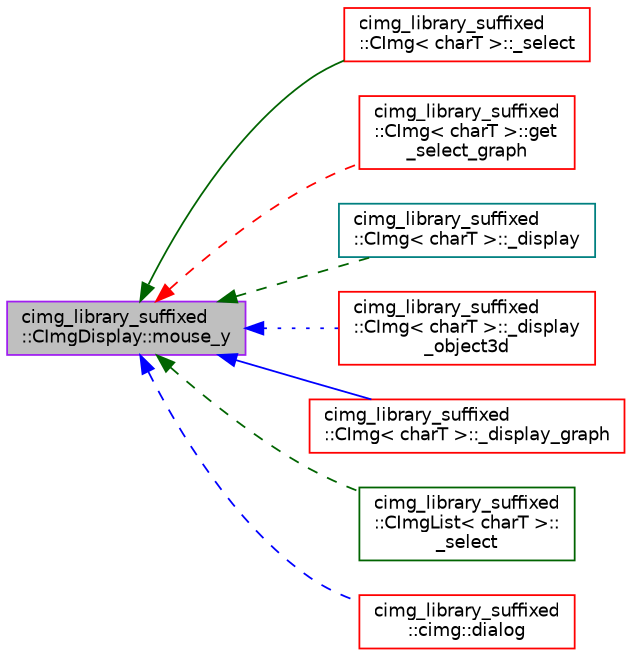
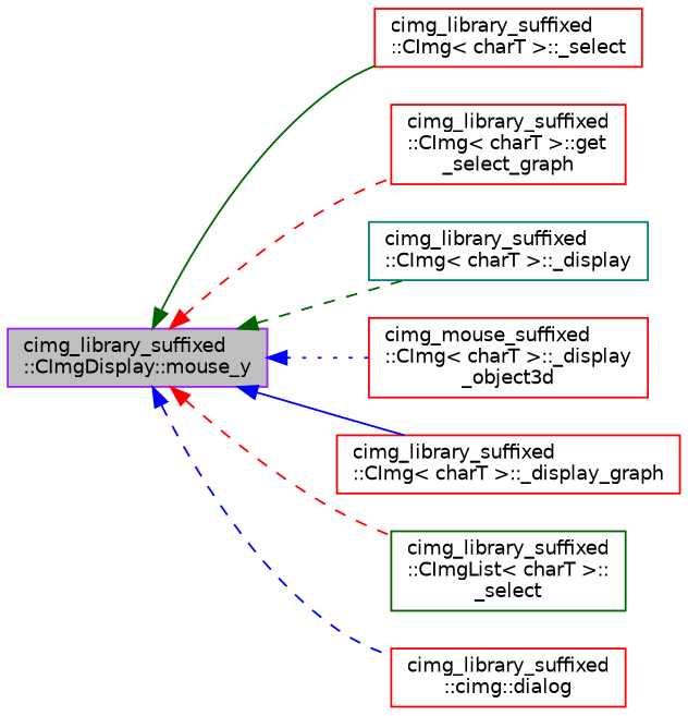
  digraph {
    rankdir=LR
    node [color=red fillcolor=white fontname=Helvetica fontsize=10 shape=record style=filled]
    edge [color=blue dir=back fontname=Helvetica fontsize=10 labelfontname=Helvetica labelfontsize=10 style=dashed]
    n1 [color=purple fillcolor=grey75 fontcolor=black height=0.2 label="cimg_library_suffixed\l::CImgDisplay::mouse_y" width=0.4]
    n2 [height=0.2 label="cimg_library_suffixed\l::CImg\< charT \>::_select" width=0.4]
    n3 [height=0.2 label="cimg_library_suffixed\l::CImg\< charT \>::get\l_select_graph" width=0.4]
    n4 [color=teal height=0.2 label="cimg_library_suffixed\l::CImg\< charT \>::_display" width=0.4]
-   n5 [height=0.2 label="cimg_library_suffixed\l::CImg\< charT \>::_display\l_object3d" width=0.4]
+   n5 [height=0.2 label="cimg_mouse_suffixed\l::CImg\< charT \>::_display\l_object3d" width=0.4]
    n6 [height=0.2 label="cimg_library_suffixed\l::CImg\< charT \>::_display_graph" width=0.4]
    n7 [color=darkgreen height=0.2 label="cimg_library_suffixed\l::CImgList\< charT \>::\l_select" width=0.4]
    n8 [height=0.2 label="cimg_library_suffixed\l::cimg::dialog" width=0.4]
    n1 -> n2 [color=darkgreen style=solid]
    n1 -> n3 [color=red]
    n1 -> n4 [color=darkgreen]
    n1 -> n5 [style=dotted]
    n1 -> n6 [style=solid]
-   n1 -> n7 [color=darkgreen]
+   n1 -> n7 [color=red]
    n1 -> n8
  }
